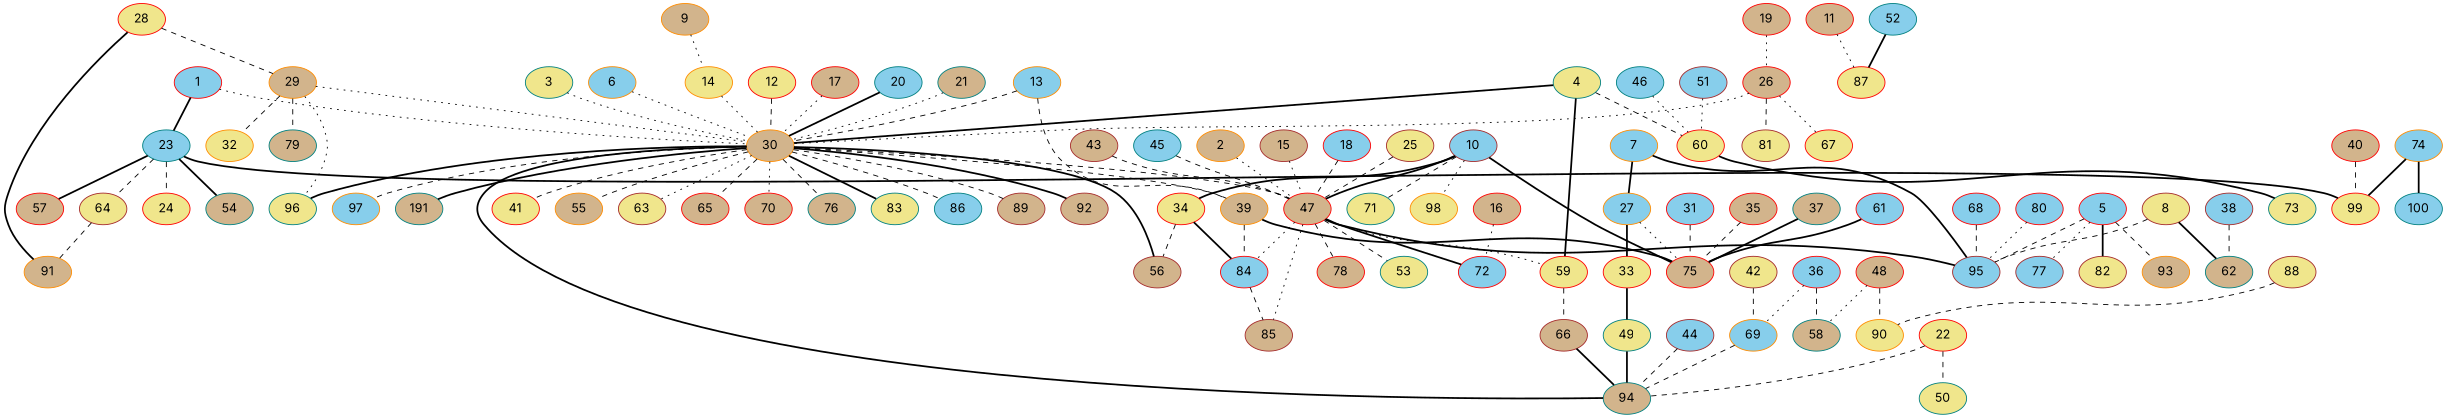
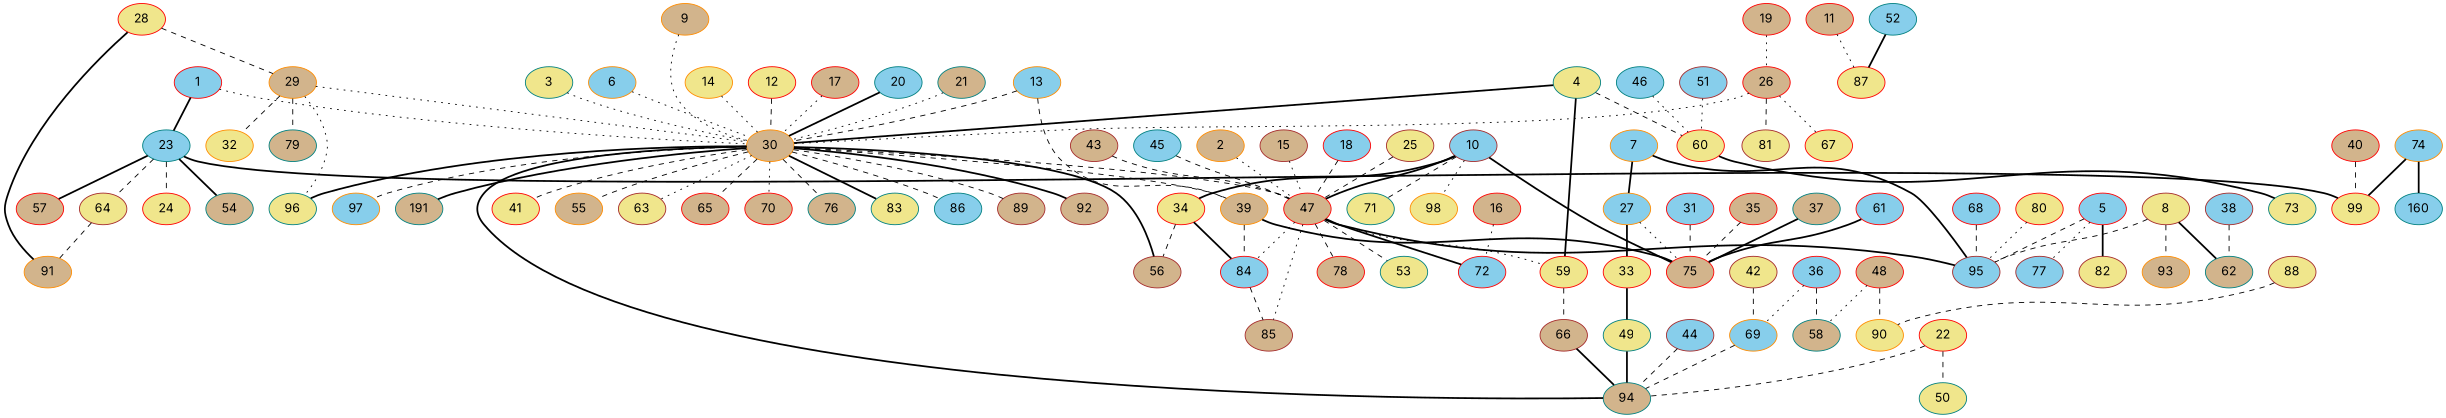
  graph {
    fontname=Inter
    node [color=red fillcolor=tan fontname=Inter style=filled]
    edge [fontname=Inter style=dashed weight=1.0]
    1 [fillcolor=skyblue]
    23 [color=teal fillcolor=skyblue]
    30 [color=darkorange]
    24 [fillcolor=khaki]
    54 [color=teal]
    57
    64 [color=brown fillcolor=khaki]
    99 [fillcolor=khaki]
    47
    39 [color=darkorange]
    94 [color=teal]
    96 [color=teal fillcolor=khaki]
    41 [fillcolor=khaki]
    55 [color=darkorange]
    56 [color=brown]
    63 [color=brown fillcolor=khaki]
    65
    70
    76 [color=teal]
    83 [color=teal fillcolor=khaki]
    86 [color=teal fillcolor=skyblue]
    89 [color=brown]
    92 [color=brown]
    97 [color=darkorange fillcolor=skyblue]
    n25 [color=teal label=191]
    2 [color=darkorange]
    59 [fillcolor=khaki]
    95 [color=brown fillcolor=skyblue]
    84 [fillcolor=skyblue]
    53 [color=teal fillcolor=khaki]
    72 [fillcolor=skyblue]
    78
    85 [color=brown]
    3 [color=teal fillcolor=khaki]
    4 [color=teal fillcolor=khaki]
    60 [fillcolor=khaki]
    66 [color=brown]
    73 [color=teal fillcolor=khaki]
    5 [fillcolor=skyblue]
    77 [color=brown fillcolor=skyblue]
    82 [color=brown fillcolor=khaki]
    93 [color=darkorange]
    6 [color=darkorange fillcolor=skyblue]
    7 [color=darkorange fillcolor=skyblue]
    27 [color=darkorange fillcolor=skyblue]
    75
    33 [fillcolor=khaki]
    8 [color=brown fillcolor=khaki]
    62 [color=teal]
    9 [color=darkorange]
    10 [color=brown fillcolor=skyblue]
    34 [fillcolor=khaki]
    71 [color=teal fillcolor=khaki]
    98 [color=darkorange fillcolor=khaki]
    87 [fillcolor=khaki]
    11
    29 [color=darkorange]
    32 [color=darkorange fillcolor=khaki]
    79 [color=teal]
    12 [fillcolor=khaki]
    13 [color=darkorange fillcolor=skyblue]
    14 [color=darkorange fillcolor=khaki]
    15 [color=brown]
    16
    17
    18 [fillcolor=skyblue]
    19
    26
    67 [fillcolor=khaki]
    81 [color=brown fillcolor=khaki]
    20 [color=teal fillcolor=skyblue]
    21 [color=teal]
    22 [fillcolor=khaki]
    50 [color=teal fillcolor=khaki]
    91 [color=darkorange]
    25 [color=brown fillcolor=khaki]
    49 [color=teal fillcolor=khaki]
    28 [fillcolor=khaki]
    31 [fillcolor=skyblue]
    35
    36 [fillcolor=skyblue]
    58 [color=teal]
    69 [color=darkorange fillcolor=skyblue]
    37 [color=teal]
    38 [color=brown fillcolor=skyblue]
    40
    42 [color=brown fillcolor=khaki]
    43 [color=brown]
    44 [color=brown fillcolor=skyblue]
    45 [color=teal fillcolor=skyblue]
    46 [color=teal fillcolor=skyblue]
    48
    90 [color=darkorange fillcolor=khaki]
    51 [color=brown fillcolor=skyblue]
    52 [color=teal fillcolor=skyblue]
    61 [fillcolor=skyblue]
    68 [fillcolor=skyblue]
    74 [color=darkorange fillcolor=skyblue]
-   100 [color=teal fillcolor=skyblue]
-   80 [fillcolor=skyblue]
+   100 [color=teal fillcolor=skyblue label=160]
+   80 [fillcolor=khaki]
    88 [color=brown fillcolor=khaki]
    1 -- 23 [style=bold]
    1 -- 30 [style=dotted]
    23 -- 24
    23 -- 54 [style=bold]
    23 -- 57 [style=bold]
    23 -- 64
    23 -- 99 [style=bold]
    30 -- 47
    30 -- 39
    30 -- 94 [style=bold]
    30 -- 96 [style=bold]
    30 -- 41
    30 -- 55
    30 -- 56 [style=bold]
    30 -- 63 [style=dotted]
    30 -- 65
    30 -- 70 [style=dotted]
    30 -- 76
    30 -- 83 [style=bold]
    30 -- 86
    30 -- 89
    30 -- 92 [style=bold]
    30 -- 97
    30 -- n25 [style=bold]
    64 -- 91
    47 -- 59 [style=dotted]
    47 -- 95 [style=bold]
    47 -- 84 [style=dotted]
    47 -- 53
    47 -- 72 [style=bold]
    47 -- 78
    47 -- 85 [style=dotted]
    39 -- 84
    39 -- 75 [style=bold]
    2 -- 47 [style=dotted]
    59 -- 66
    84 -- 85
    3 -- 30 [style=dotted]
    4 -- 30 [style=bold]
    4 -- 59 [style=bold]
    4 -- 60
    60 -- 73 [style=bold]
    66 -- 94 [style=bold]
    5 -- 95
    5 -- 77 [style=dotted]
    5 -- 82 [style=bold]
-   5 -- 93
+   8 -- 93
    6 -- 30 [style=dotted]
    7 -- 95 [style=bold]
    7 -- 27 [style=bold]
    27 -- 75 [style=dotted]
    27 -- 33 [style=bold]
    33 -- 49 [style=bold]
    8 -- 95
    8 -- 62 [style=bold]
-   9 -- 14 [style=dotted]
+   9 -- 30 [style=dotted]
    10 -- 47 [style=bold]
    10 -- 75 [style=bold weight=2.0]
    10 -- 34 [style=bold]
    10 -- 71
    10 -- 98 [style=dotted]
    34 -- 56
    34 -- 84 [style=bold]
    11 -- 87 [style=dotted]
    29 -- 30 [style=dotted]
    29 -- 96 [style=dotted]
    29 -- 32
    29 -- 79
    12 -- 30
    13 -- 30
    13 -- 39
    14 -- 30 [style=dotted]
    15 -- 47 [style=dotted]
    16 -- 72 [style=dotted]
    17 -- 30 [style=dotted]
    18 -- 47
    19 -- 26 [style=dotted]
    26 -- 30 [style=dotted]
    26 -- 67 [style=dotted]
    26 -- 81
    20 -- 30 [style=bold]
    21 -- 30 [style=dotted]
    22 -- 94
    22 -- 50
    25 -- 47
    49 -- 94 [style=bold weight=2.0]
    28 -- 29
    28 -- 91 [style=bold]
    31 -- 75
    35 -- 75
    36 -- 58
    36 -- 69 [style=dotted]
    69 -- 94
    37 -- 75 [style=bold]
    38 -- 62
    40 -- 99
    42 -- 69
    43 -- 47
    44 -- 94
    45 -- 47
    46 -- 60 [style=dotted]
    48 -- 58 [style=dotted]
    48 -- 90
    51 -- 60 [style=dotted]
    52 -- 87 [style=bold]
    61 -- 75 [style=bold]
    68 -- 95
    74 -- 99 [style=bold]
    74 -- 100 [style=bold]
    80 -- 95 [style=dotted]
    88 -- 90
  }
